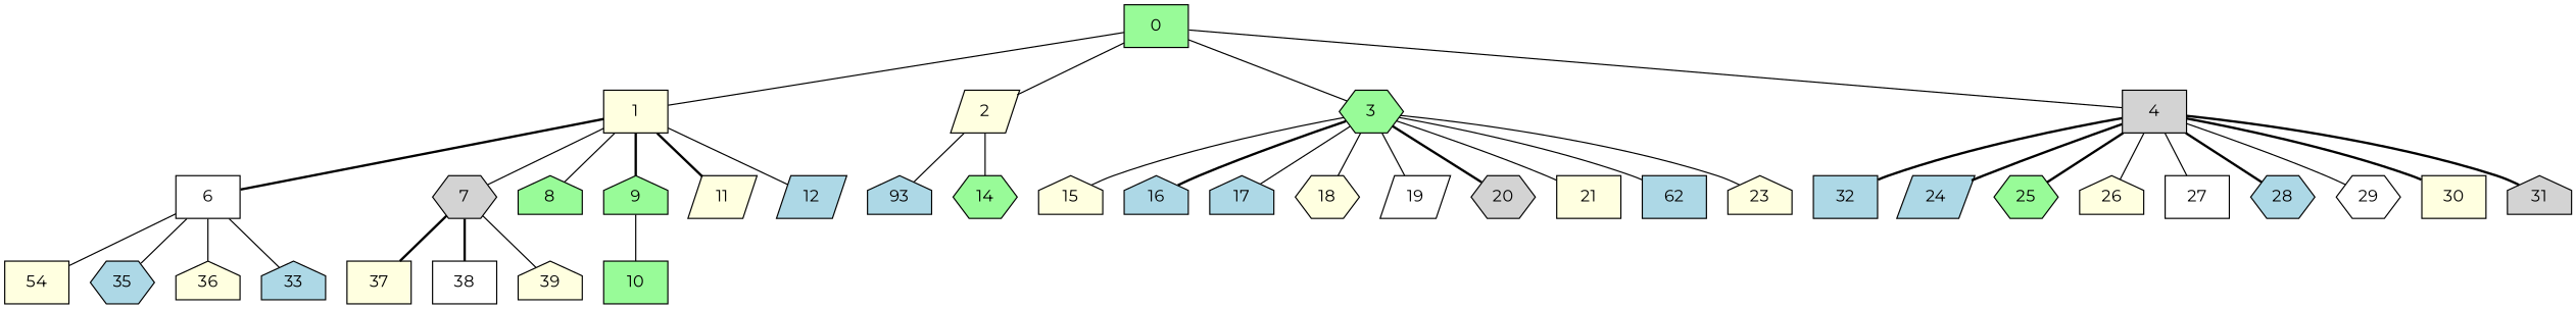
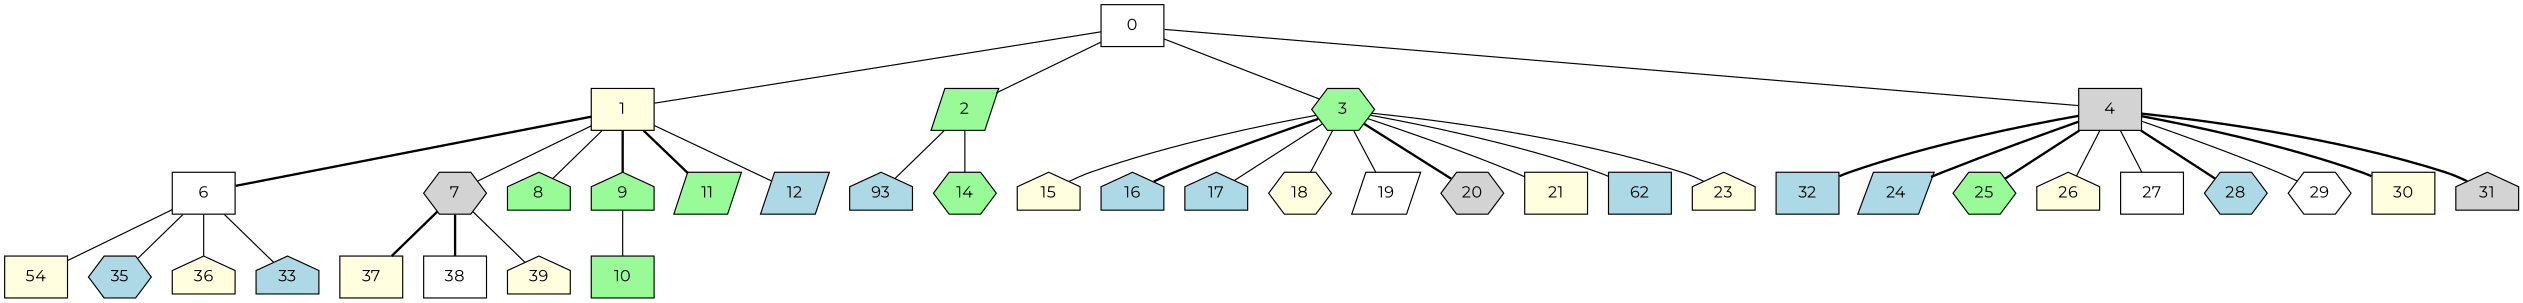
  graph {
    fontname=Montserrat
    node [fillcolor=lightyellow fontname=Montserrat shape=box style=filled]
    edge [fontname=Montserrat style=solid]
-   0 [fillcolor=palegreen]
+   0 [fillcolor=white]
    1
-   2 [shape=parallelogram]
+   2 [fillcolor=palegreen shape=parallelogram]
    3 [fillcolor=palegreen shape=hexagon]
    4 [fillcolor=lightgrey]
    6 [fillcolor=white]
    7 [fillcolor=lightgrey shape=hexagon]
    8 [fillcolor=palegreen shape=house]
    9 [fillcolor=palegreen shape=house]
-   11 [shape=parallelogram]
+   11 [fillcolor=palegreen shape=parallelogram]
    12 [fillcolor=lightblue shape=parallelogram]
    n12 [fillcolor=lightblue label=93 shape=house]
    14 [fillcolor=palegreen shape=hexagon]
    15 [shape=house]
    16 [fillcolor=lightblue shape=house]
    17 [fillcolor=lightblue shape=house]
    18 [shape=hexagon]
    19 [fillcolor=white shape=parallelogram]
    20 [fillcolor=lightgrey shape=hexagon]
    21
    n21 [fillcolor=lightblue label=62]
    23 [shape=house]
    32 [fillcolor=lightblue]
    24 [fillcolor=lightblue shape=parallelogram]
    25 [fillcolor=palegreen shape=hexagon]
    26 [shape=house]
    27 [fillcolor=white]
    28 [fillcolor=lightblue shape=hexagon]
    29 [fillcolor=white shape=hexagon]
    30
    31 [fillcolor=lightgrey shape=house]
    n32 [label=54]
    35 [fillcolor=lightblue shape=hexagon]
    36 [shape=house]
    33 [fillcolor=lightblue shape=house]
    37
    38 [fillcolor=white]
    39 [shape=house]
    10 [fillcolor=palegreen]
    0 -- 1
    0 -- 2
    0 -- 3
    0 -- 4
    1 -- 6 [style=bold]
    1 -- 7
    1 -- 8
    1 -- 9 [style=bold]
    1 -- 11 [style=bold]
    1 -- 12
    2 -- n12
    2 -- 14
    3 -- 15
    3 -- 16 [style=bold]
    3 -- 17
    3 -- 18
    3 -- 19
    3 -- 20 [style=bold]
    3 -- 21
    3 -- n21
    3 -- 23
    4 -- 32 [style=bold]
    4 -- 24 [style=bold]
    4 -- 25 [style=bold]
    4 -- 26
    4 -- 27
    4 -- 28 [style=bold]
    4 -- 29
    4 -- 30 [style=bold]
    4 -- 31 [style=bold]
    6 -- n32
    6 -- 35
    6 -- 36
    6 -- 33
    7 -- 37 [style=bold]
    7 -- 38 [style=bold]
    7 -- 39
    9 -- 10
  }
